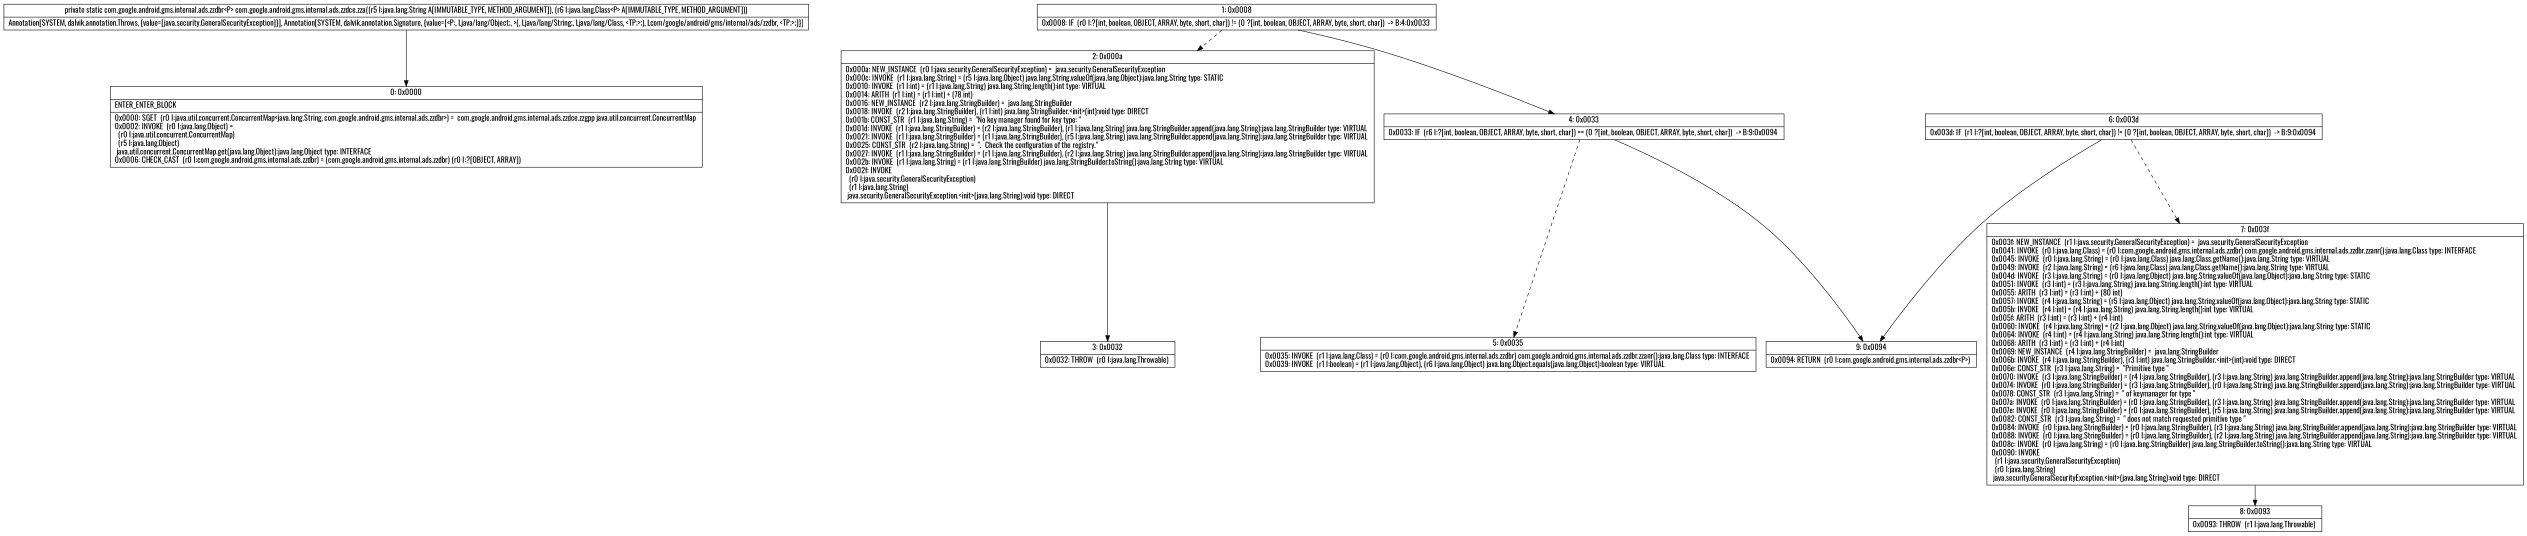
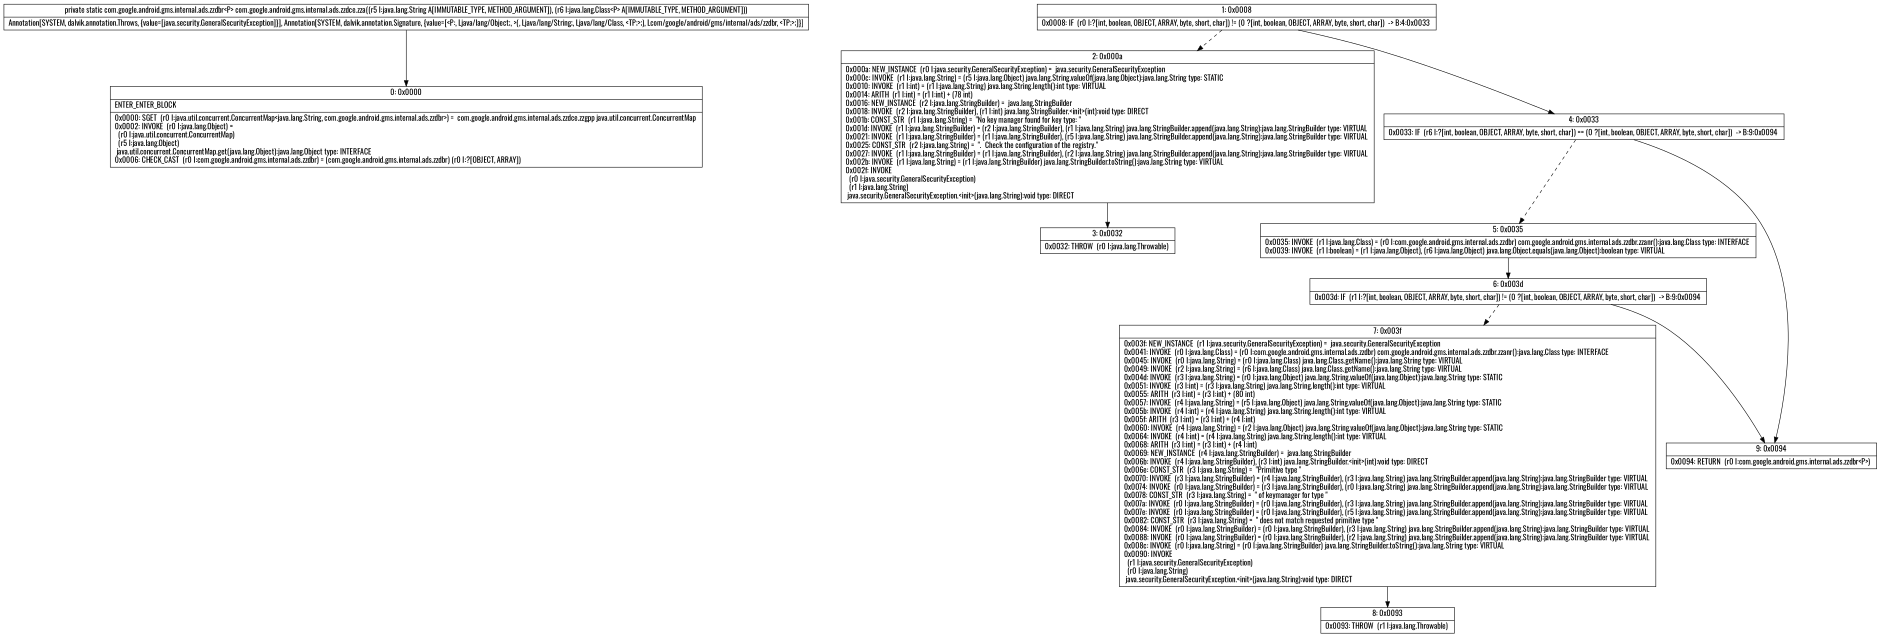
  digraph {
    fontname=Oswald
    node [fontname=Oswald shape=record]
    edge [fontname=Oswald]
    n1 [label="{0\:\ 0x0000|ENTER_ENTER_BLOCK\l|0x0000: SGET  (r0 I:java.util.concurrent.ConcurrentMap\<java.lang.String, com.google.android.gms.internal.ads.zzdbr\>) =  com.google.android.gms.internal.ads.zzdce.zzgpp java.util.concurrent.ConcurrentMap \l0x0002: INVOKE  (r0 I:java.lang.Object) = \l  (r0 I:java.util.concurrent.ConcurrentMap)\l  (r5 I:java.lang.Object)\l java.util.concurrent.ConcurrentMap.get(java.lang.Object):java.lang.Object type: INTERFACE \l0x0006: CHECK_CAST  (r0 I:com.google.android.gms.internal.ads.zzdbr) = (com.google.android.gms.internal.ads.zzdbr) (r0 I:?[OBJECT, ARRAY]) \l}"]
    n2 [label="{1\:\ 0x0008|0x0008: IF  (r0 I:?[int, boolean, OBJECT, ARRAY, byte, short, char]) != (0 ?[int, boolean, OBJECT, ARRAY, byte, short, char])  \-\> B:4:0x0033 \l}"]
    n3 [label="{2\:\ 0x000a|0x000a: NEW_INSTANCE  (r0 I:java.security.GeneralSecurityException) =  java.security.GeneralSecurityException \l0x000c: INVOKE  (r1 I:java.lang.String) = (r5 I:java.lang.Object) java.lang.String.valueOf(java.lang.Object):java.lang.String type: STATIC \l0x0010: INVOKE  (r1 I:int) = (r1 I:java.lang.String) java.lang.String.length():int type: VIRTUAL \l0x0014: ARITH  (r1 I:int) = (r1 I:int) + (78 int) \l0x0016: NEW_INSTANCE  (r2 I:java.lang.StringBuilder) =  java.lang.StringBuilder \l0x0018: INVOKE  (r2 I:java.lang.StringBuilder), (r1 I:int) java.lang.StringBuilder.\<init\>(int):void type: DIRECT \l0x001b: CONST_STR  (r1 I:java.lang.String) =  \"No key manager found for key type: \" \l0x001d: INVOKE  (r1 I:java.lang.StringBuilder) = (r2 I:java.lang.StringBuilder), (r1 I:java.lang.String) java.lang.StringBuilder.append(java.lang.String):java.lang.StringBuilder type: VIRTUAL \l0x0021: INVOKE  (r1 I:java.lang.StringBuilder) = (r1 I:java.lang.StringBuilder), (r5 I:java.lang.String) java.lang.StringBuilder.append(java.lang.String):java.lang.StringBuilder type: VIRTUAL \l0x0025: CONST_STR  (r2 I:java.lang.String) =  \".  Check the configuration of the registry.\" \l0x0027: INVOKE  (r1 I:java.lang.StringBuilder) = (r1 I:java.lang.StringBuilder), (r2 I:java.lang.String) java.lang.StringBuilder.append(java.lang.String):java.lang.StringBuilder type: VIRTUAL \l0x002b: INVOKE  (r1 I:java.lang.String) = (r1 I:java.lang.StringBuilder) java.lang.StringBuilder.toString():java.lang.String type: VIRTUAL \l0x002f: INVOKE  \l  (r0 I:java.security.GeneralSecurityException)\l  (r1 I:java.lang.String)\l java.security.GeneralSecurityException.\<init\>(java.lang.String):void type: DIRECT \l}"]
    n4 [label="{4\:\ 0x0033|0x0033: IF  (r6 I:?[int, boolean, OBJECT, ARRAY, byte, short, char]) == (0 ?[int, boolean, OBJECT, ARRAY, byte, short, char])  \-\> B:9:0x0094 \l}"]
    n5 [label="{3\:\ 0x0032|0x0032: THROW  (r0 I:java.lang.Throwable) \l}"]
    n6 [label="{5\:\ 0x0035|0x0035: INVOKE  (r1 I:java.lang.Class) = (r0 I:com.google.android.gms.internal.ads.zzdbr) com.google.android.gms.internal.ads.zzdbr.zzanr():java.lang.Class type: INTERFACE \l0x0039: INVOKE  (r1 I:boolean) = (r1 I:java.lang.Object), (r6 I:java.lang.Object) java.lang.Object.equals(java.lang.Object):boolean type: VIRTUAL \l}"]
    n7 [label="{9\:\ 0x0094|0x0094: RETURN  (r0 I:com.google.android.gms.internal.ads.zzdbr\<P\>) \l}"]
    n8 [label="{6\:\ 0x003d|0x003d: IF  (r1 I:?[int, boolean, OBJECT, ARRAY, byte, short, char]) != (0 ?[int, boolean, OBJECT, ARRAY, byte, short, char])  \-\> B:9:0x0094 \l}"]
    n9 [label="{7\:\ 0x003f|0x003f: NEW_INSTANCE  (r1 I:java.security.GeneralSecurityException) =  java.security.GeneralSecurityException \l0x0041: INVOKE  (r0 I:java.lang.Class) = (r0 I:com.google.android.gms.internal.ads.zzdbr) com.google.android.gms.internal.ads.zzdbr.zzanr():java.lang.Class type: INTERFACE \l0x0045: INVOKE  (r0 I:java.lang.String) = (r0 I:java.lang.Class) java.lang.Class.getName():java.lang.String type: VIRTUAL \l0x0049: INVOKE  (r2 I:java.lang.String) = (r6 I:java.lang.Class) java.lang.Class.getName():java.lang.String type: VIRTUAL \l0x004d: INVOKE  (r3 I:java.lang.String) = (r0 I:java.lang.Object) java.lang.String.valueOf(java.lang.Object):java.lang.String type: STATIC \l0x0051: INVOKE  (r3 I:int) = (r3 I:java.lang.String) java.lang.String.length():int type: VIRTUAL \l0x0055: ARITH  (r3 I:int) = (r3 I:int) + (80 int) \l0x0057: INVOKE  (r4 I:java.lang.String) = (r5 I:java.lang.Object) java.lang.String.valueOf(java.lang.Object):java.lang.String type: STATIC \l0x005b: INVOKE  (r4 I:int) = (r4 I:java.lang.String) java.lang.String.length():int type: VIRTUAL \l0x005f: ARITH  (r3 I:int) = (r3 I:int) + (r4 I:int) \l0x0060: INVOKE  (r4 I:java.lang.String) = (r2 I:java.lang.Object) java.lang.String.valueOf(java.lang.Object):java.lang.String type: STATIC \l0x0064: INVOKE  (r4 I:int) = (r4 I:java.lang.String) java.lang.String.length():int type: VIRTUAL \l0x0068: ARITH  (r3 I:int) = (r3 I:int) + (r4 I:int) \l0x0069: NEW_INSTANCE  (r4 I:java.lang.StringBuilder) =  java.lang.StringBuilder \l0x006b: INVOKE  (r4 I:java.lang.StringBuilder), (r3 I:int) java.lang.StringBuilder.\<init\>(int):void type: DIRECT \l0x006e: CONST_STR  (r3 I:java.lang.String) =  \"Primitive type \" \l0x0070: INVOKE  (r3 I:java.lang.StringBuilder) = (r4 I:java.lang.StringBuilder), (r3 I:java.lang.String) java.lang.StringBuilder.append(java.lang.String):java.lang.StringBuilder type: VIRTUAL \l0x0074: INVOKE  (r0 I:java.lang.StringBuilder) = (r3 I:java.lang.StringBuilder), (r0 I:java.lang.String) java.lang.StringBuilder.append(java.lang.String):java.lang.StringBuilder type: VIRTUAL \l0x0078: CONST_STR  (r3 I:java.lang.String) =  \" of keymanager for type \" \l0x007a: INVOKE  (r0 I:java.lang.StringBuilder) = (r0 I:java.lang.StringBuilder), (r3 I:java.lang.String) java.lang.StringBuilder.append(java.lang.String):java.lang.StringBuilder type: VIRTUAL \l0x007e: INVOKE  (r0 I:java.lang.StringBuilder) = (r0 I:java.lang.StringBuilder), (r5 I:java.lang.String) java.lang.StringBuilder.append(java.lang.String):java.lang.StringBuilder type: VIRTUAL \l0x0082: CONST_STR  (r3 I:java.lang.String) =  \" does not match requested primitive type \" \l0x0084: INVOKE  (r0 I:java.lang.StringBuilder) = (r0 I:java.lang.StringBuilder), (r3 I:java.lang.String) java.lang.StringBuilder.append(java.lang.String):java.lang.StringBuilder type: VIRTUAL \l0x0088: INVOKE  (r0 I:java.lang.StringBuilder) = (r0 I:java.lang.StringBuilder), (r2 I:java.lang.String) java.lang.StringBuilder.append(java.lang.String):java.lang.StringBuilder type: VIRTUAL \l0x008c: INVOKE  (r0 I:java.lang.String) = (r0 I:java.lang.StringBuilder) java.lang.StringBuilder.toString():java.lang.String type: VIRTUAL \l0x0090: INVOKE  \l  (r1 I:java.security.GeneralSecurityException)\l  (r0 I:java.lang.String)\l java.security.GeneralSecurityException.\<init\>(java.lang.String):void type: DIRECT \l}"]
    n10 [label="{8\:\ 0x0093|0x0093: THROW  (r1 I:java.lang.Throwable) \l}"]
    n11 [label="{private static com.google.android.gms.internal.ads.zzdbr\<P\> com.google.android.gms.internal.ads.zzdce.zza((r5 I:java.lang.String A[IMMUTABLE_TYPE, METHOD_ARGUMENT]), (r6 I:java.lang.Class\<P\> A[IMMUTABLE_TYPE, METHOD_ARGUMENT]))  | Annotation[SYSTEM, dalvik.annotation.Throws, \{value=[java.security.GeneralSecurityException]\}], Annotation[SYSTEM, dalvik.annotation.Signature, \{value=[\<P:, Ljava\/lang\/Object;, \>(, Ljava\/lang\/String;, Ljava\/lang\/Class, \<TP;\>;), Lcom\/google\/android\/gms\/internal\/ads\/zzdbr, \<TP;\>;]\}]\l}"]
    n2 -> n3 [style=dashed]
    n2 -> n4
    n3 -> n5
    n4 -> n6 [style=dashed]
    n4 -> n7
+   n6 -> n8
    n8 -> n7
    n8 -> n9 [style=dashed]
    n9 -> n10
    n11 -> n1
  }
